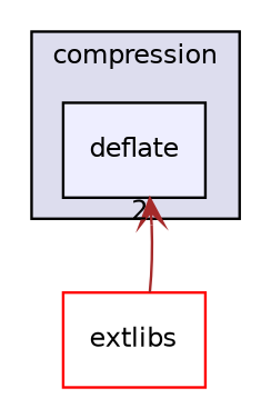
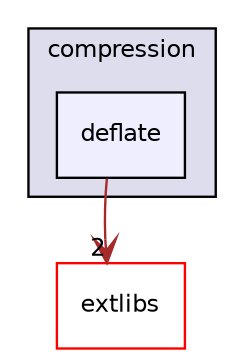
  digraph {
    compound=true
    node [fontname=Helvetica fontsize=10 shape=box style=filled]
    n1 [fillcolor="#eeeeff" label=deflate pencolor=black]
    n2 [color=red fillcolor=white label=extlibs]
    subgraph cluster_1 {
      bgcolor="#ddddee"
      fontname=Helvetica
      fontsize=10
      label=compression
      pencolor=black
      n1
    }
-   n2 -> n1 [headlabel=2 labeldistance=1.5 labelfontname=Helvetica labelfontsize=10 color=brown arrowhead=vee]
+   n1 -> n2 [headlabel=2 labeldistance=1.5 labelfontname=Helvetica labelfontsize=10 color=brown arrowhead=vee]
  }
